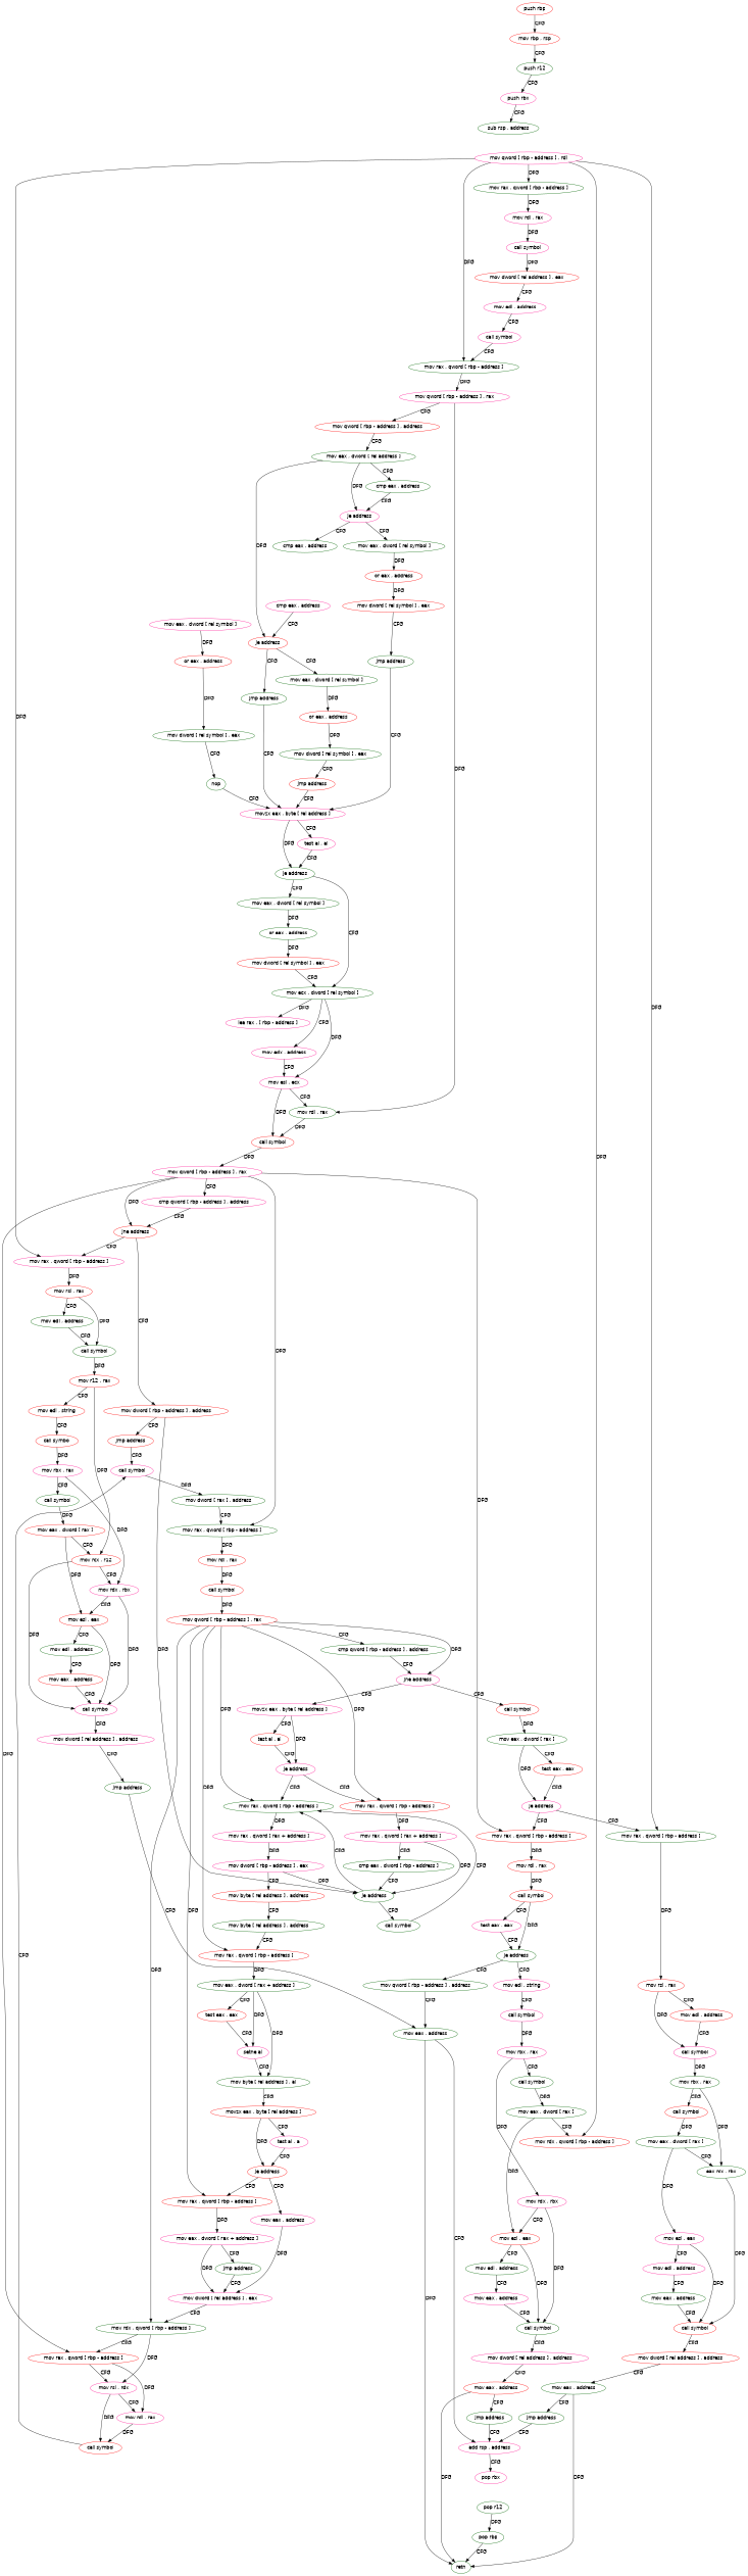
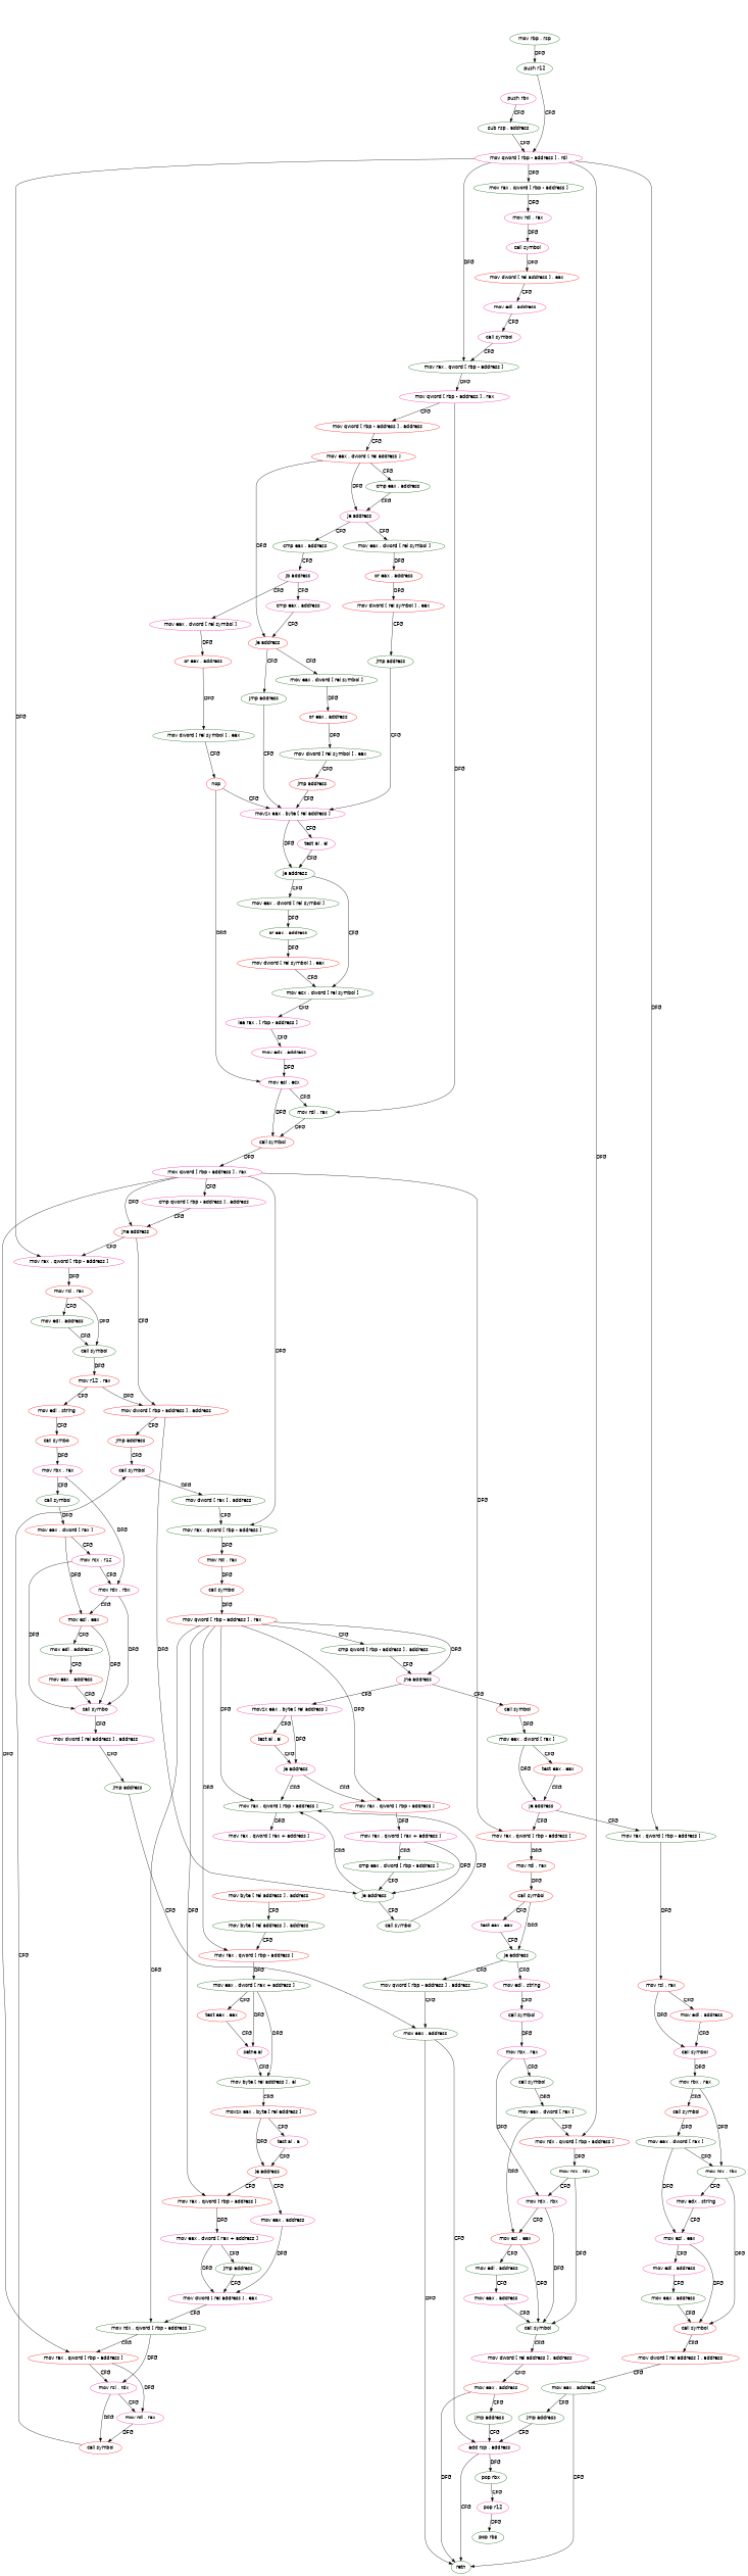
  digraph {
    fontname="DejaVu Sans"
    node [color=darkgreen fontname="DejaVu Sans"]
    edge [fontname="DejaVu Sans"]
-   n1 [color=red label="push rbp"]
-   n2 [color=red label="mov rbp , rsp"]
+   n2 [label="mov rbp , rsp"]
    n3 [label="push r12"]
    n4 [color=deeppink label="push rbx"]
    n5 [label="sub rsp , address"]
    n6 [color=deeppink label="mov qword [ rbp - address ] , rdi"]
    n7 [label="mov rax , qword [ rbp - address ]"]
    n8 [label="mov rax , qword [ rbp - address ]"]
    n9 [color=deeppink label="mov rax , qword [ rbp - address ]"]
    n10 [label="mov rax , qword [ rbp - address ]"]
    n11 [color=red label="mov rdx , qword [ rbp - address ]"]
    n12 [color=deeppink label="mov rdi , rax"]
    n13 [color=deeppink label="mov qword [ rbp - address ] , rax"]
    n14 [color=red label="mov rsi , rax"]
    n15 [color=red label="mov rsi , rax"]
+   n16 [label="mov rcx , rdx"]
    n17 [color=deeppink label="call symbol"]
    n18 [color=red label="mov dword [ rel address ] , eax"]
    n19 [color=deeppink label="mov edi , address"]
    n20 [color=deeppink label="call symbol"]
    n21 [color=red label="mov qword [ rbp - address ] , address"]
    n22 [label="mov rdi , rax"]
-   n23 [label="mov eax , dword [ rel address ]"]
+   n23 [color=red label="mov eax , dword [ rel address ]"]
    n24 [color=red label="call symbol"]
    n25 [label="cmp eax , address"]
    n26 [color=deeppink label="je address"]
    n27 [color=red label="je address"]
    n28 [label="mov eax , dword [ rel symbol ]"]
    n29 [label="cmp eax , address"]
+   n30 [color=deeppink label="jb address"]
    n31 [color=deeppink label="mov eax , dword [ rel symbol ]"]
    n32 [color=deeppink label="cmp eax , address"]
    n33 [label="mov eax , dword [ rel symbol ]"]
    n34 [label="jmp address"]
    n35 [color=red label="or eax , address"]
    n36 [color=red label="mov dword [ rel symbol ] , eax"]
    n37 [label="jmp address"]
    n38 [color=deeppink label="movzx eax , byte [ rel address ]"]
    n39 [color=deeppink label="test al , al"]
    n40 [label="je address"]
    n41 [label="mov ecx , dword [ rel symbol ]"]
    n42 [label="mov eax , dword [ rel symbol ]"]
    n43 [color=red label="or eax , address"]
    n44 [label="mov dword [ rel symbol ] , eax"]
    n45 [color=deeppink label="lea rax , [ rbp - address ]"]
    n46 [color=deeppink label="mov esi , ecx"]
    n47 [label="or eax , address"]
    n48 [color=deeppink label="mov edx , address"]
    n49 [color=red label="mov dword [ rel symbol ] , eax"]
-   n50 [label=nop]
+   n50 [color=red label=nop]
    n51 [color=red label="or eax , address"]
    n52 [label="mov dword [ rel symbol ] , eax"]
    n53 [color=deeppink label="mov qword [ rbp - address ] , rax"]
    n54 [color=deeppink label="cmp qword [ rbp - address ] , address"]
    n55 [color=red label="jne address"]
    n56 [label="mov rax , qword [ rbp - address ]"]
    n57 [color=red label="mov rax , qword [ rbp - address ]"]
    n58 [color=red label="mov rax , qword [ rbp - address ]"]
    n59 [color=red label="mov dword [ rbp - address ] , address"]
    n60 [color=red label="mov rdi , rax"]
    n61 [color=red label="mov rdi , rax"]
    n62 [color=deeppink label="mov rsi , rdx"]
    n63 [color=deeppink label="mov rdi , rax"]
    n64 [color=red label="jmp address"]
    n65 [label="je address"]
    n66 [color=deeppink label="call symbol"]
    n67 [label="mov rax , qword [ rbp - address ]"]
    n68 [label="call symbol"]
    n69 [label="mov edi , address"]
    n70 [label="call symbol"]
    n71 [color=red label="jmp address"]
    n72 [label="mov dword [ rax ] , address"]
    n73 [color=red label="mov r12 , rax"]
    n74 [color=red label="mov edi , string"]
-   n75 [color=red label="mov rcx , r12"]
+   n75 [color=deeppink label="mov rcx , r12"]
    n76 [color=red label="call symbol"]
    n77 [color=deeppink label="mov rdx , rbx"]
    n78 [color=deeppink label="call symbol"]
    n79 [color=deeppink label="mov rbx , rax"]
    n80 [label="call symbol"]
    n81 [color=red label="mov eax , dword [ rax ]"]
    n82 [color=red label="mov esi , eax"]
    n83 [label="mov edi , address"]
    n84 [color=deeppink label="mov dword [ rel address ] , address"]
    n85 [color=red label="mov eax , address"]
    n86 [label="jmp address"]
    n87 [label="mov eax , address"]
    n88 [color=deeppink label="add rsp , address"]
    n89 [label=retn]
-   n90 [color=deeppink label="pop rbx"]
+   n90 [label="pop rbx"]
    n91 [color=red label="call symbol"]
    n92 [color=red label="mov qword [ rbp - address ] , rax"]
    n93 [label="cmp qword [ rbp - address ] , address"]
    n94 [color=deeppink label="jne address"]
    n95 [color=red label="mov rax , qword [ rbp - address ]"]
    n96 [color=red label="mov rax , qword [ rbp - address ]"]
    n97 [color=red label="mov rax , qword [ rbp - address ]"]
    n98 [label="mov rdx , qword [ rbp - address ]"]
    n99 [color=deeppink label="movzx eax , byte [ rel address ]"]
    n100 [color=red label="call symbol"]
    n101 [color=deeppink label="mov rax , qword [ rax + address ]"]
    n102 [color=deeppink label="mov rax , qword [ rax + address ]"]
    n103 [label="mov eax , dword [ rax + address ]"]
    n104 [color=deeppink label="mov eax , dword [ rax + address ]"]
    n105 [color=red label="test al , al"]
    n106 [color=deeppink label="je address"]
    n107 [label="mov eax , dword [ rax ]"]
    n108 [color=red label="test eax , eax"]
    n109 [color=deeppink label="je address"]
-   n110 [label="pop r12"]
-   n111 [color=deeppink label="mov dword [ rbp - address ] , eax"]
+   n110 [color=deeppink label="pop r12"]
    n112 [label="cmp eax , dword [ rbp - address ]"]
    n113 [color=red label="call symbol"]
    n114 [color=red label="mov edi , address"]
    n115 [color=deeppink label="call symbol"]
    n116 [color=red label="mov byte [ rel address ] , address"]
    n117 [label="mov byte [ rel address ] , address"]
    n118 [color=red label="test eax , eax"]
    n119 [color=deeppink label="setne al"]
    n120 [label="mov byte [ rel address ] , al"]
    n121 [color=red label="movzx eax , byte [ rel address ]"]
    n122 [color=deeppink label="test al , al"]
    n123 [color=red label="je address"]
    n124 [color=deeppink label="mov eax , address"]
    n125 [color=deeppink label="mov dword [ rel address ] , eax"]
    n126 [label="jmp address"]
    n127 [color=deeppink label="test eax , eax"]
    n128 [label="je address"]
    n129 [label="mov qword [ rbp - address ] , address"]
    n130 [color=deeppink label="mov edi , string"]
    n131 [color=deeppink label="call symbol"]
    n132 [color=deeppink label="mov rbx , rax"]
    n133 [label="mov rbx , rax"]
    n134 [color=red label="call symbol"]
-   n135 [label="eax rcx , rbx"]
+   n135 [label="mov rcx , rbx"]
    n136 [label="mov eax , dword [ rax ]"]
+   n137 [color=deeppink label="mov edx , string"]
    n138 [color=red label="call symbol"]
    n139 [color=deeppink label="mov esi , eax"]
    n140 [color=deeppink label="mov edi , address"]
    n141 [color=red label="mov dword [ rel address ] , address"]
    n142 [label="mov eax , address"]
    n143 [label="mov eax , address"]
    n144 [label="jmp address"]
    n145 [label="call symbol"]
    n146 [color=deeppink label="mov rdx , rbx"]
    n147 [label="mov eax , dword [ rax ]"]
    n148 [color=red label="mov esi , eax"]
    n149 [label="call symbol"]
    n150 [label="mov edi , address"]
    n151 [color=deeppink label="mov dword [ rel address ] , address"]
    n152 [color=deeppink label="mov eax , address"]
    n153 [color=red label="mov eax , address"]
    n154 [label="jmp address"]
    n155 [label="pop rbp"]
    n156 [color=red label="call symbol"]
-   n1 -> n2 [label=CFG]
-   n2 -> n3 [label=CFG]
-   n3 -> n4 [label=CFG]
+   n2 -> n3 [label=DFG]
+   n3 -> n6 [label=CFG]
    n4 -> n5 [label=CFG]
+   n5 -> n6 [label=CFG]
    n6 -> n7 [label=DFG]
    n6 -> n8 [label=DFG]
    n6 -> n9 [label=DFG]
    n6 -> n10 [label=DFG]
    n6 -> n11 [label=DFG]
    n7 -> n12 [label=DFG]
    n8 -> n13 [label=DFG]
    n9 -> n14 [label=DFG]
    n10 -> n15 [label=DFG]
+   n11 -> n16 [label=DFG]
    n12 -> n17 [label=DFG]
    n13 -> n21 [label=CFG]
    n13 -> n22 [label=DFG]
    n14 -> n69 [label=CFG]
    n14 -> n70 [label=DFG]
    n15 -> n114 [label=CFG]
    n15 -> n115 [label=DFG]
+   n16 -> n146 [label=CFG]
+   n16 -> n149 [label=DFG]
    n17 -> n18 [label=DFG]
    n18 -> n19 [label=CFG]
    n19 -> n20 [label=CFG]
    n20 -> n8 [label=CFG]
    n21 -> n23 [label=CFG]
    n22 -> n24 [label=DFG]
    n23 -> n25 [label=CFG]
    n23 -> n26 [label=DFG]
    n23 -> n27 [label=DFG]
    n24 -> n53 [label=DFG]
    n25 -> n26 [label=CFG]
    n26 -> n28 [label=CFG]
    n26 -> n29 [label=CFG]
    n27 -> n33 [label=CFG]
    n27 -> n34 [label=CFG]
    n28 -> n35 [label=DFG]
+   n29 -> n30 [label=CFG]
+   n30 -> n31 [label=CFG]
+   n30 -> n32 [label=CFG]
    n31 -> n43 [label=DFG]
    n32 -> n27 [label=CFG]
    n33 -> n51 [label=DFG]
    n34 -> n38 [label=CFG]
    n35 -> n36 [label=DFG]
    n36 -> n37 [label=CFG]
    n37 -> n38 [label=CFG]
    n38 -> n39 [label=CFG]
    n38 -> n40 [label=DFG]
    n39 -> n40 [label=CFG]
    n40 -> n41 [label=CFG]
    n40 -> n42 [label=CFG]
-   n41 -> n45 [label=DFG]
-   n41 -> n46 [label=DFG]
+   n41 -> n45 [label=CFG]
+   n50 -> n46 [label=DFG]
    n42 -> n47 [label=DFG]
    n43 -> n44 [label=DFG]
    n44 -> n50 [label=CFG]
-   n41 -> n48 [label=CFG]
+   n45 -> n48 [label=CFG]
    n46 -> n22 [label=CFG]
    n46 -> n24 [label=DFG]
    n47 -> n49 [label=DFG]
-   n48 -> n46 [label=CFG]
+   n48 -> n46 [label=DFG]
    n49 -> n41 [label=CFG]
    n50 -> n38 [label=CFG]
    n51 -> n52 [label=DFG]
    n52 -> n71 [label=CFG]
    n53 -> n54 [label=CFG]
    n53 -> n55 [label=DFG]
    n53 -> n56 [label=DFG]
    n53 -> n57 [label=DFG]
    n53 -> n58 [label=DFG]
    n54 -> n55 [label=CFG]
    n55 -> n9 [label=CFG]
    n55 -> n59 [label=CFG]
    n56 -> n60 [label=DFG]
    n57 -> n61 [label=DFG]
    n58 -> n62 [label=CFG]
    n58 -> n63 [label=DFG]
    n59 -> n64 [label=CFG]
    n59 -> n65 [label=DFG]
    n60 -> n91 [label=DFG]
    n61 -> n113 [label=DFG]
    n62 -> n63 [label=CFG]
    n62 -> n156 [label=DFG]
    n63 -> n156 [label=DFG]
    n64 -> n66 [label=CFG]
    n65 -> n67 [label=CFG]
    n65 -> n68 [label=CFG]
    n66 -> n72 [label=DFG]
    n67 -> n101 [label=DFG]
    n68 -> n67 [label=CFG]
    n69 -> n70 [label=CFG]
    n70 -> n73 [label=DFG]
    n71 -> n38 [label=CFG]
    n72 -> n56 [label=CFG]
    n73 -> n74 [label=CFG]
-   n73 -> n75 [label=DFG]
+   n73 -> n59 [label=DFG]
    n74 -> n76 [label=CFG]
    n75 -> n77 [label=CFG]
    n75 -> n78 [label=DFG]
    n76 -> n79 [label=DFG]
    n77 -> n78 [label=DFG]
    n77 -> n82 [label=CFG]
    n78 -> n84 [label=CFG]
    n79 -> n77 [label=DFG]
    n79 -> n80 [label=CFG]
    n80 -> n81 [label=DFG]
    n81 -> n75 [label=CFG]
    n81 -> n82 [label=DFG]
    n82 -> n78 [label=DFG]
    n82 -> n83 [label=CFG]
    n83 -> n85 [label=CFG]
    n84 -> n86 [label=CFG]
    n85 -> n78 [label=CFG]
    n86 -> n87 [label=CFG]
    n87 -> n88 [label=CFG]
    n87 -> n89 [label=DFG]
-   n88 -> n90 [label=CFG]
+   n88 -> n90 [label=DFG]
+   n90 -> n110 [label=CFG]
    n91 -> n92 [label=DFG]
    n92 -> n67 [label=DFG]
    n92 -> n93 [label=CFG]
    n92 -> n94 [label=DFG]
    n92 -> n95 [label=DFG]
    n92 -> n96 [label=DFG]
    n92 -> n97 [label=DFG]
    n92 -> n98 [label=DFG]
    n93 -> n94 [label=CFG]
    n94 -> n99 [label=CFG]
    n94 -> n100 [label=CFG]
    n95 -> n102 [label=DFG]
    n96 -> n103 [label=DFG]
    n97 -> n104 [label=DFG]
    n98 -> n58 [label=CFG]
    n98 -> n62 [label=DFG]
    n99 -> n105 [label=CFG]
    n99 -> n106 [label=DFG]
    n100 -> n107 [label=DFG]
-   n101 -> n111 [label=DFG]
    n102 -> n65 [label=DFG]
    n102 -> n112 [label=CFG]
    n103 -> n118 [label=CFG]
    n103 -> n119 [label=DFG]
    n103 -> n120 [label=DFG]
    n104 -> n125 [label=DFG]
    n104 -> n126 [label=CFG]
    n105 -> n106 [label=CFG]
    n106 -> n67 [label=CFG]
    n106 -> n95 [label=CFG]
    n107 -> n108 [label=CFG]
    n107 -> n109 [label=DFG]
    n108 -> n109 [label=CFG]
    n109 -> n10 [label=CFG]
    n109 -> n57 [label=CFG]
    n110 -> n155 [label=DFG]
-   n111 -> n65 [label=DFG]
-   n111 -> n116 [label=CFG]
    n112 -> n65 [label=CFG]
    n113 -> n127 [label=CFG]
    n113 -> n128 [label=DFG]
    n114 -> n115 [label=CFG]
    n115 -> n133 [label=DFG]
    n116 -> n117 [label=CFG]
    n117 -> n96 [label=CFG]
    n118 -> n119 [label=CFG]
    n119 -> n120 [label=CFG]
    n120 -> n121 [label=CFG]
    n121 -> n122 [label=CFG]
    n121 -> n123 [label=DFG]
    n122 -> n123 [label=CFG]
    n123 -> n97 [label=CFG]
    n123 -> n124 [label=CFG]
    n124 -> n125 [label=DFG]
    n125 -> n98 [label=CFG]
    n126 -> n125 [label=CFG]
    n127 -> n128 [label=CFG]
    n128 -> n129 [label=CFG]
    n128 -> n130 [label=CFG]
    n129 -> n87 [label=CFG]
    n130 -> n131 [label=CFG]
    n131 -> n132 [label=DFG]
    n132 -> n145 [label=CFG]
    n132 -> n146 [label=DFG]
    n133 -> n134 [label=CFG]
    n133 -> n135 [label=DFG]
    n134 -> n136 [label=DFG]
+   n135 -> n137 [label=CFG]
    n135 -> n138 [label=DFG]
    n136 -> n135 [label=CFG]
    n136 -> n139 [label=DFG]
+   n137 -> n139 [label=CFG]
    n138 -> n141 [label=CFG]
    n139 -> n138 [label=DFG]
    n139 -> n140 [label=CFG]
    n140 -> n142 [label=CFG]
    n141 -> n143 [label=CFG]
    n142 -> n138 [label=CFG]
    n143 -> n89 [label=DFG]
    n143 -> n144 [label=CFG]
    n144 -> n88 [label=CFG]
    n145 -> n147 [label=DFG]
    n146 -> n148 [label=CFG]
    n146 -> n149 [label=DFG]
    n147 -> n11 [label=CFG]
    n147 -> n148 [label=DFG]
    n148 -> n149 [label=DFG]
    n148 -> n150 [label=CFG]
    n149 -> n151 [label=CFG]
    n150 -> n152 [label=CFG]
    n151 -> n153 [label=CFG]
    n152 -> n149 [label=CFG]
    n153 -> n89 [label=DFG]
    n153 -> n154 [label=CFG]
    n154 -> n88 [label=CFG]
-   n155 -> n89 [label=CFG]
+   n88 -> n89 [label=CFG]
    n156 -> n66 [label=CFG]
  }
